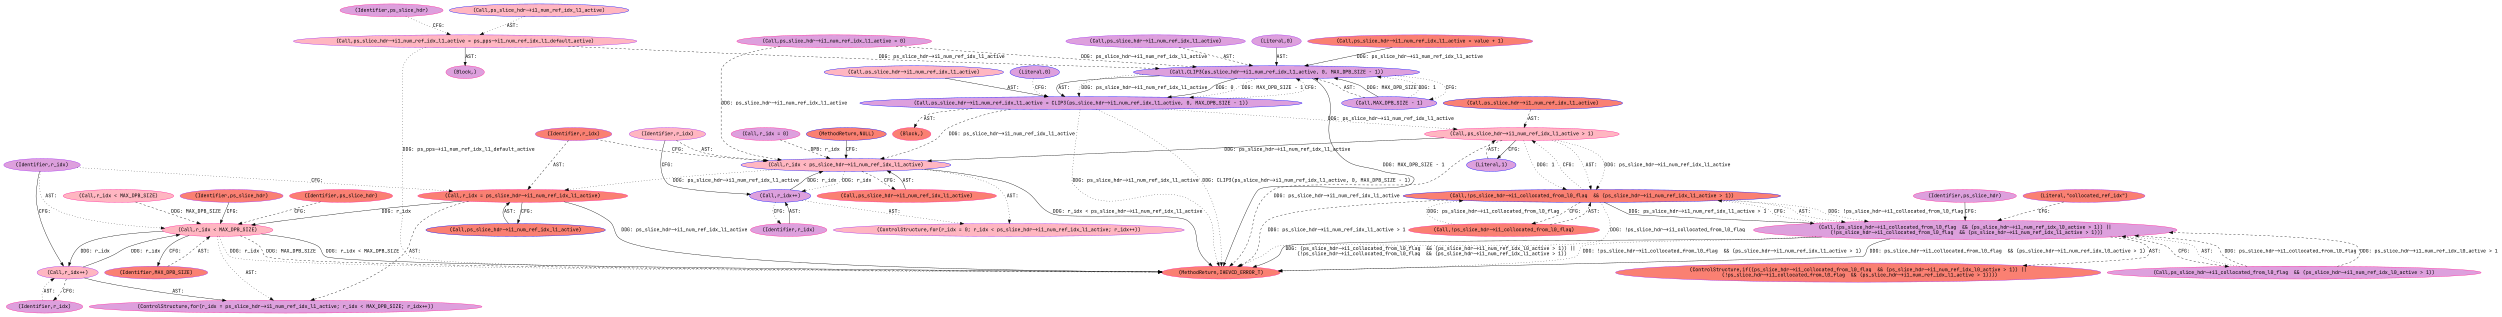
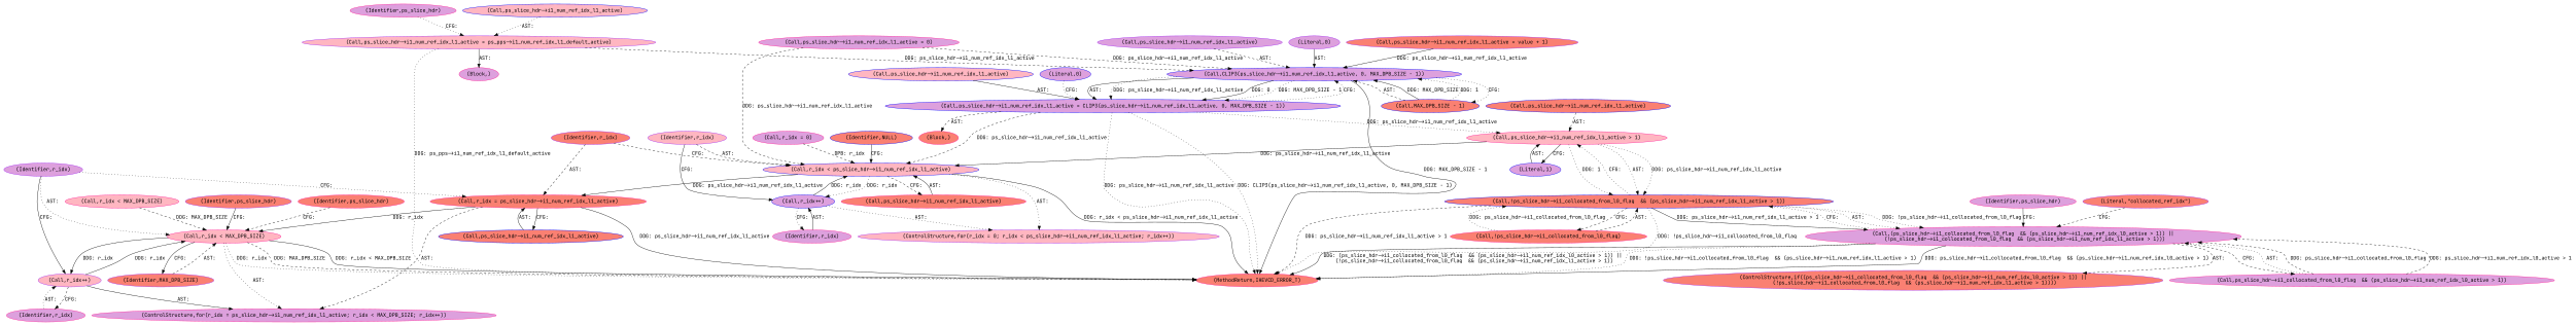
  digraph {
    fontname="JetBrains Mono"
    node [color=deeppink fillcolor=plum fontname="JetBrains Mono" style=filled]
    edge [fontname="JetBrains Mono" style=dotted]
    n1 [color=purple fillcolor=lightpink label="(Call,ps_slice_hdr->i1_num_ref_idx_l1_active = ps_pps->i1_num_ref_idx_l1_default_active)"]
    n2 [color=blue label="(Call,CLIP3(ps_slice_hdr->i1_num_ref_idx_l1_active, 0, MAX_DPB_SIZE - 1))"]
    n3 [fillcolor=salmon label="(MethodReturn,IHEVCD_ERROR_T)"]
    n4 [label="(Block,)"]
    n5 [color=blue label="(Call,ps_slice_hdr->i1_num_ref_idx_l1_active = CLIP3(ps_slice_hdr->i1_num_ref_idx_l1_active, 0, MAX_DPB_SIZE - 1))"]
-   n6 [color=blue label="(Call,MAX_DPB_SIZE - 1)"]
+   n6 [color=blue fillcolor=salmon label="(Call,MAX_DPB_SIZE - 1)"]
    n7 [fillcolor=lightpink label="(Call,ps_slice_hdr->i1_num_ref_idx_l1_active > 1)"]
    n8 [color=blue fillcolor=lightpink label="(Call,r_idx < ps_slice_hdr->i1_num_ref_idx_l1_active)"]
    n9 [fillcolor=salmon label="(Block,)"]
    n10 [color=blue fillcolor=salmon label="(Call,!ps_slice_hdr->i1_collocated_from_l0_flag  && (ps_slice_hdr->i1_num_ref_idx_l1_active > 1))"]
    n11 [color=blue label="(Literal,1)"]
    n12 [color=blue label="(Call,r_idx++)"]
    n13 [fillcolor=salmon label="(Call,r_idx = ps_slice_hdr->i1_num_ref_idx_l1_active)"]
    n14 [color=purple fillcolor=lightpink label="(ControlStructure,for(r_idx = 0; r_idx < ps_slice_hdr->i1_num_ref_idx_l1_active; r_idx++))"]
    n15 [fillcolor=salmon label="(Call,ps_slice_hdr->i1_num_ref_idx_l1_active)"]
    n16 [label="(Call,(ps_slice_hdr->i1_collocated_from_l0_flag  && (ps_slice_hdr->i1_num_ref_idx_l0_active > 1)) ||\n (!ps_slice_hdr->i1_collocated_from_l0_flag  && (ps_slice_hdr->i1_num_ref_idx_l1_active > 1)))"]
    n17 [fillcolor=salmon label="(Call,!ps_slice_hdr->i1_collocated_from_l0_flag)"]
    n18 [label="(Call,ps_slice_hdr->i1_collocated_from_l0_flag  && (ps_slice_hdr->i1_num_ref_idx_l0_active > 1))"]
    n19 [color=purple fillcolor=salmon label="(ControlStructure,if((ps_slice_hdr->i1_collocated_from_l0_flag  && (ps_slice_hdr->i1_num_ref_idx_l0_active > 1)) ||\n (!ps_slice_hdr->i1_collocated_from_l0_flag  && (ps_slice_hdr->i1_num_ref_idx_l1_active > 1))))"]
    n20 [label="(Identifier,r_idx)"]
    n21 [fillcolor=lightpink label="(Call,r_idx < MAX_DPB_SIZE)"]
    n22 [label="(ControlStructure,for(r_idx = ps_slice_hdr->i1_num_ref_idx_l1_active; r_idx < MAX_DPB_SIZE; r_idx++))"]
    n23 [color=blue fillcolor=salmon label="(Call,ps_slice_hdr->i1_num_ref_idx_l1_active)"]
    n24 [color=purple fillcolor=lightpink label="(Call,r_idx++)"]
    n25 [color=purple fillcolor=salmon label="(Identifier,MAX_DPB_SIZE)"]
    n26 [label="(Identifier,r_idx)"]
-   n27 [color=blue fillcolor=salmon label="(MethodReturn,NULL)"]
+   n27 [color=blue fillcolor=salmon label="(Identifier,NULL)"]
    n28 [label="(Call,ps_slice_hdr->i1_num_ref_idx_l1_active = 0)"]
    n29 [label="(Identifier,ps_slice_hdr)"]
    n30 [color=blue fillcolor=lightpink label="(Call,ps_slice_hdr->i1_num_ref_idx_l1_active)"]
    n31 [label="(Identifier,ps_slice_hdr)"]
    n32 [fillcolor=lightpink label="(Call,r_idx < MAX_DPB_SIZE)"]
    n33 [color=purple label="(Identifier,r_idx)"]
    n34 [color=purple label="(Literal,0)"]
    n35 [color=blue fillcolor=salmon label="(Call,ps_slice_hdr->i1_num_ref_idx_l1_active)"]
    n36 [color=purple fillcolor=salmon label="(Literal,\"collocated_ref_idx\")"]
    n37 [label="(Call,r_idx = 0)"]
    n38 [color=purple fillcolor=lightpink label="(Identifier,r_idx)"]
    n39 [color=purple fillcolor=salmon label="(Call,ps_slice_hdr->i1_num_ref_idx_l1_active = value + 1)"]
    n40 [color=purple fillcolor=salmon label="(Identifier,ps_slice_hdr)"]
    n41 [color=blue label="(Literal,0)"]
    n42 [color=purple label="(Call,ps_slice_hdr->i1_num_ref_idx_l1_active)"]
    n43 [fillcolor=salmon label="(Identifier,ps_slice_hdr)"]
    n44 [color=blue fillcolor=lightpink label="(Call,ps_slice_hdr->i1_num_ref_idx_l1_active)"]
    n45 [color=purple fillcolor=salmon label="(Identifier,r_idx)"]
    n1 -> n2 [label="DDG: ps_slice_hdr->i1_num_ref_idx_l1_active" style=dashed]
    n1 -> n3 [label="DDG: ps_pps->i1_num_ref_idx_l1_default_active"]
    n1 -> n4 [label="AST: " style=solid]
    n2 -> n3 [label="DDG: MAX_DPB_SIZE - 1" style=solid]
    n2 -> n5 [label="AST: " style=solid]
    n2 -> n5 [label="DDG: ps_slice_hdr->i1_num_ref_idx_l1_active"]
    n2 -> n5 [label="DDG: 0" style=solid]
    n2 -> n5 [label="DDG: MAX_DPB_SIZE - 1"]
    n2 -> n6 [label="CFG: "]
    n5 -> n2 [label="CFG: "]
    n5 -> n3 [label="DDG: ps_slice_hdr->i1_num_ref_idx_l1_active"]
    n5 -> n3 [label="DDG: CLIP3(ps_slice_hdr->i1_num_ref_idx_l1_active, 0, MAX_DPB_SIZE - 1)"]
    n5 -> n7 [label="DDG: ps_slice_hdr->i1_num_ref_idx_l1_active"]
    n5 -> n8 [label="DDG: ps_slice_hdr->i1_num_ref_idx_l1_active" style=dashed]
    n5 -> n9 [label="AST: " style=dashed]
    n6 -> n2 [label="AST: " style=dashed]
    n6 -> n2 [label="DDG: MAX_DPB_SIZE" style=solid]
    n6 -> n2 [label="DDG: 1"]
-   n7 -> n3 [label="DDG: ps_slice_hdr->i1_num_ref_idx_l1_active" style=dashed]
    n7 -> n8 [label="DDG: ps_slice_hdr->i1_num_ref_idx_l1_active" style=solid]
    n7 -> n10 [label="AST: "]
    n7 -> n10 [label="DDG: ps_slice_hdr->i1_num_ref_idx_l1_active"]
    n7 -> n10 [label="DDG: 1"]
    n7 -> n11 [label="CFG: " style=solid]
    n8 -> n3 [label="DDG: r_idx < ps_slice_hdr->i1_num_ref_idx_l1_active" style=solid]
    n8 -> n12 [label="DDG: r_idx"]
-   n8 -> n13 [label="DDG: ps_slice_hdr->i1_num_ref_idx_l1_active"]
+   n8 -> n13 [label="DDG: ps_slice_hdr->i1_num_ref_idx_l1_active" style=solid]
    n8 -> n14 [label="AST: "]
    n8 -> n15 [label="CFG: " style=dashed]
    n10 -> n3 [label="DDG: ps_slice_hdr->i1_num_ref_idx_l1_active > 1" style=dashed]
    n10 -> n3 [label="DDG: !ps_slice_hdr->i1_collocated_from_l0_flag"]
    n10 -> n7 [label="CFG: "]
    n10 -> n16 [label="AST: "]
    n10 -> n16 [label="DDG: !ps_slice_hdr->i1_collocated_from_l0_flag"]
    n10 -> n16 [label="DDG: ps_slice_hdr->i1_num_ref_idx_l1_active > 1" style=solid]
    n10 -> n17 [label="CFG: " style=dashed]
-   n11 -> n7 [label="AST: " style=dashed]
+   n11 -> n7 [label="AST: " style=solid]
    n12 -> n8 [label="DDG: r_idx" style=solid]
    n12 -> n14 [label="AST: "]
    n12 -> n20 [label="CFG: "]
    n13 -> n3 [label="DDG: ps_slice_hdr->i1_num_ref_idx_l1_active" style=solid]
    n13 -> n21 [label="DDG: r_idx" style=solid]
    n13 -> n22 [label="AST: " style=dashed]
    n13 -> n23 [label="CFG: " style=solid]
    n15 -> n8 [label="AST: " style=solid]
    n16 -> n3 [label="DDG: ps_slice_hdr->i1_collocated_from_l0_flag  && (ps_slice_hdr->i1_num_ref_idx_l0_active > 1)" style=solid]
    n16 -> n3 [label="DDG: (ps_slice_hdr->i1_collocated_from_l0_flag  && (ps_slice_hdr->i1_num_ref_idx_l0_active > 1)) ||\n (!ps_slice_hdr->i1_collocated_from_l0_flag  && (ps_slice_hdr->i1_num_ref_idx_l1_active > 1))" style=solid]
    n16 -> n3 [label="DDG: !ps_slice_hdr->i1_collocated_from_l0_flag  && (ps_slice_hdr->i1_num_ref_idx_l1_active > 1)"]
    n16 -> n10 [label="CFG: "]
    n16 -> n18 [label="CFG: " style=dashed]
    n16 -> n19 [label="AST: " style=dashed]
    n17 -> n10 [label="AST: " style=dashed]
    n17 -> n10 [label="DDG: ps_slice_hdr->i1_collocated_from_l0_flag"]
    n18 -> n16 [label="AST: "]
    n18 -> n16 [label="DDG: ps_slice_hdr->i1_collocated_from_l0_flag" style=dashed]
    n18 -> n16 [label="DDG: ps_slice_hdr->i1_num_ref_idx_l0_active > 1" style=dashed]
    n20 -> n12 [label="AST: " style=solid]
    n21 -> n3 [label="DDG: r_idx < MAX_DPB_SIZE" style=solid]
    n21 -> n3 [label="DDG: r_idx"]
    n21 -> n3 [label="DDG: MAX_DPB_SIZE" style=dashed]
    n21 -> n22 [label="AST: "]
    n21 -> n24 [label="DDG: r_idx" style=solid]
    n21 -> n25 [label="CFG: " style=solid]
    n23 -> n13 [label="AST: " style=solid]
    n24 -> n21 [label="DDG: r_idx" style=solid]
    n24 -> n22 [label="AST: " style=solid]
    n24 -> n26 [label="CFG: " style=dashed]
    n25 -> n21 [label="AST: " style=dashed]
    n26 -> n24 [label="AST: "]
    n27 -> n8 [label="CFG: " style=solid]
    n28 -> n2 [label="DDG: ps_slice_hdr->i1_num_ref_idx_l1_active" style=dashed]
    n28 -> n8 [label="DDG: ps_slice_hdr->i1_num_ref_idx_l1_active" style=dashed]
    n29 -> n1 [label="CFG: "]
    n30 -> n5 [label="AST: " style=solid]
    n31 -> n16 [label="CFG: " style=solid]
    n32 -> n21 [label="DDG: MAX_DPB_SIZE" style=dashed]
    n33 -> n13 [label="CFG: "]
    n33 -> n21 [label="AST: "]
    n33 -> n24 [label="CFG: " style=solid]
    n34 -> n2 [label="AST: " style=solid]
    n35 -> n7 [label="AST: " style=dashed]
    n36 -> n16 [label="CFG: " style=dashed]
    n37 -> n8 [label="DPB: r_idx" style=dashed]
    n38 -> n8 [label="AST: " style=dashed]
    n38 -> n12 [label="CFG: " style=solid]
    n39 -> n2 [label="DDG: ps_slice_hdr->i1_num_ref_idx_l1_active" style=solid]
    n40 -> n21 [label="CFG: " style=solid]
    n41 -> n5 [label="CFG: "]
    n42 -> n2 [label="AST: " style=dashed]
    n43 -> n21 [label="CFG: " style=dashed]
    n44 -> n1 [label="AST: "]
    n45 -> n8 [label="CFG: " style=dashed]
    n45 -> n13 [label="AST: " style=dashed]
  }
